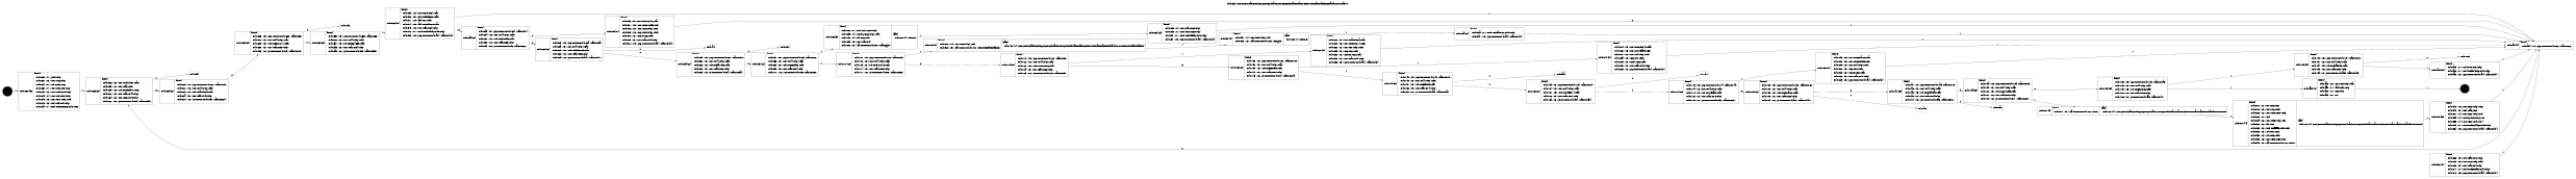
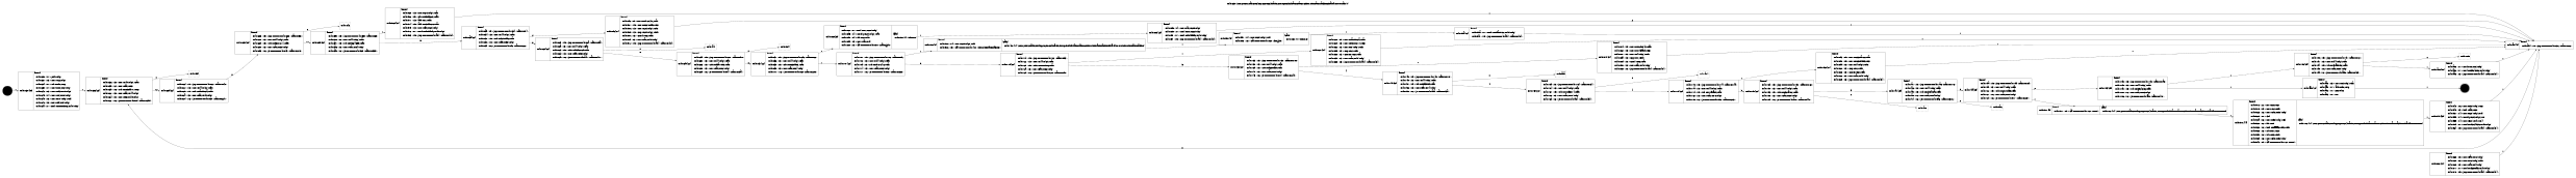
  digraph {
    label="0x401630 (/mnt/c/Users/mathe/Desktop/tcc/POCII/binaries/extr_opensslsslstatemstatem.c_init_write_state_machine_Final-ollvm.out::main(0))"
    labelloc=t
    rankdir=LR
    node [shape=record]
    Entry [fillcolor=black height=0.3 shape=circle style=filled width=0.3]
    n2 [label="{\n     0x401630 [38]\l\n     | [instrs]\l\n     &nbsp;&nbsp;0x401630 \<+1\>: push %rbp\l\n     &nbsp;&nbsp;0x401631 \<+3\>: mov %rsp,%rbp\l\n     &nbsp;&nbsp;0x401634 \<+7\>: sub $0xb0,%rsp\l\n     &nbsp;&nbsp;0x40163b \<+7\>: movl $0x0,-0xc(%rbp)\l\n     &nbsp;&nbsp;0x401642 \<+3\>: mov %edi,-0x10(%rbp)\l\n     &nbsp;&nbsp;0x401645 \<+4\>: mov %rsi,-0x18(%rbp)\l\n     &nbsp;&nbsp;0x401649 \<+3\>: mov -0x10(%rbp),%edi\l\n     &nbsp;&nbsp;0x40164c \<+3\>: mov %edi,-0x8(%rbp)\l\n     &nbsp;&nbsp;0x40164f \<+7\>: movl $0xe0e08986,-0x40(%rbp)\l\n  }"]
    n3 [label="{\n     0x401656 [23]\l\n     | [instrs]\l\n     &nbsp;&nbsp;0x401656 \<+3\>: mov -0x40(%rbp),%eax\l\n     &nbsp;&nbsp;0x401659 \<+2\>: mov %eax,%ecx\l\n     &nbsp;&nbsp;0x40165b \<+6\>: sub $0x885df770,%ecx\l\n     &nbsp;&nbsp;0x401661 \<+3\>: mov %eax,-0x44(%rbp)\l\n     &nbsp;&nbsp;0x401664 \<+3\>: mov %ecx,-0x48(%rbp)\l\n     &nbsp;&nbsp;0x401667 \<+6\>: je 00000000004019ef \<main+0x3bf\>\l\n  }"]
    n4 [label="{\n     0x4019ef\l\n  }" style=dashed]
    n5 [label="{\n     0x40166d [22]\l\n     | [instrs]\l\n     &nbsp;&nbsp;0x40166d \<+5\>: jmp 0000000000401672 \<main+0x42\>\l\n     &nbsp;&nbsp;0x401672 \<+3\>: mov -0x44(%rbp),%eax\l\n     &nbsp;&nbsp;0x401675 \<+5\>: sub $0xa0e99c7a,%eax\l\n     &nbsp;&nbsp;0x40167a \<+3\>: mov %eax,-0x4c(%rbp)\l\n     &nbsp;&nbsp;0x40167d \<+6\>: je 000000000040185b \<main+0x22b\>\l\n  }"]
    n6 [label="{\n     0x401683 [22]\l\n     | [instrs]\l\n     &nbsp;&nbsp;0x401683 \<+5\>: jmp 0000000000401688 \<main+0x58\>\l\n     &nbsp;&nbsp;0x401688 \<+3\>: mov -0x44(%rbp),%eax\l\n     &nbsp;&nbsp;0x40168b \<+5\>: sub $0xb300c114,%eax\l\n     &nbsp;&nbsp;0x401690 \<+3\>: mov %eax,-0x50(%rbp)\l\n     &nbsp;&nbsp;0x401693 \<+6\>: je 0000000000401843 \<main+0x213\>\l\n  }"]
    n7 [label="{\n     0x401843\l\n  }" style=dashed]
    n8 [label="{\n     0x401699 [22]\l\n     | [instrs]\l\n     &nbsp;&nbsp;0x401699 \<+5\>: jmp 000000000040169e \<main+0x6e\>\l\n     &nbsp;&nbsp;0x40169e \<+3\>: mov -0x44(%rbp),%eax\l\n     &nbsp;&nbsp;0x4016a1 \<+5\>: sub $0xb3644699,%eax\l\n     &nbsp;&nbsp;0x4016a6 \<+3\>: mov %eax,-0x54(%rbp)\l\n     &nbsp;&nbsp;0x4016a9 \<+6\>: je 0000000000401969 \<main+0x339\>\l\n  }"]
    Exit [fillcolor=black height=0.3 peripheries=2 shape=circle style=filled width=0.3]
    n10 [label="{\n     0x401868 [21]\l\n     | [instrs]\l\n     &nbsp;&nbsp;0x401868 \<+3\>: mov %eax,-0x1c(%rbp)\l\n     &nbsp;&nbsp;0x40186b \<+3\>: mov -0x1c(%rbp),%eax\l\n     &nbsp;&nbsp;0x40186e \<+3\>: mov %eax,-0x4(%rbp)\l\n     &nbsp;&nbsp;0x401871 \<+7\>: movl $0xf6500f5b,-0x40(%rbp)\l\n     &nbsp;&nbsp;0x401878 \<+5\>: jmp 0000000000401ab4 \<main+0x484\>\l\n  }"]
    n11 [label="{\n     0x401ab4 [5]\l\n     | [instrs]\l\n     &nbsp;&nbsp;0x401ab4 \<+5\>: jmp 0000000000401656 \<main+0x26\>\l\n  }"]
    n12 [label="{\n     0x401969 [31]\l\n     | [instrs]\l\n     &nbsp;&nbsp;0x401969 \<+3\>: mov -0x2c(%rbp),%eax\l\n     &nbsp;&nbsp;0x40196c \<+5\>: sub $0xe38bb67e,%eax\l\n     &nbsp;&nbsp;0x401971 \<+3\>: add $0x1,%eax\l\n     &nbsp;&nbsp;0x401974 \<+5\>: add $0xe38bb67e,%eax\l\n     &nbsp;&nbsp;0x401979 \<+3\>: mov %eax,-0x2c(%rbp)\l\n     &nbsp;&nbsp;0x40197c \<+7\>: movl $0xb759f8fc,-0x40(%rbp)\l\n     &nbsp;&nbsp;0x401983 \<+5\>: jmp 0000000000401ab4 \<main+0x484\>\l\n  }"]
    n13 [label="{\n     0x4016af [22]\l\n     | [instrs]\l\n     &nbsp;&nbsp;0x4016af \<+5\>: jmp 00000000004016b4 \<main+0x84\>\l\n     &nbsp;&nbsp;0x4016b4 \<+3\>: mov -0x44(%rbp),%eax\l\n     &nbsp;&nbsp;0x4016b7 \<+5\>: sub $0xb759f8fc,%eax\l\n     &nbsp;&nbsp;0x4016bc \<+3\>: mov %eax,-0x58(%rbp)\l\n     &nbsp;&nbsp;0x4016bf \<+6\>: je 00000000004018fc \<main+0x2cc\>\l\n  }"]
    n14 [label="{\n     0x401805\l\n  }" style=dashed]
    n15 [label="{\n     0x4018fc [27]\l\n     | [instrs]\l\n     &nbsp;&nbsp;0x4018fc \<+5\>: mov $0xd7c7c41c,%eax\l\n     &nbsp;&nbsp;0x401901 \<+5\>: mov $0x2c700bfe,%ecx\l\n     &nbsp;&nbsp;0x401906 \<+3\>: mov -0x2c(%rbp),%edx\l\n     &nbsp;&nbsp;0x401909 \<+3\>: cmp -0x20(%rbp),%edx\l\n     &nbsp;&nbsp;0x40190c \<+3\>: cmovl %ecx,%eax\l\n     &nbsp;&nbsp;0x40190f \<+3\>: mov %eax,-0x40(%rbp)\l\n     &nbsp;&nbsp;0x401912 \<+5\>: jmp 0000000000401ab4 \<main+0x484\>\l\n  }"]
    n16 [label="{\n     0x4016c5 [22]\l\n     | [instrs]\l\n     &nbsp;&nbsp;0x4016c5 \<+5\>: jmp 00000000004016ca \<main+0x9a\>\l\n     &nbsp;&nbsp;0x4016ca \<+3\>: mov -0x44(%rbp),%eax\l\n     &nbsp;&nbsp;0x4016cd \<+5\>: sub $0xb93b216d,%eax\l\n     &nbsp;&nbsp;0x4016d2 \<+3\>: mov %eax,-0x5c(%rbp)\l\n     &nbsp;&nbsp;0x4016d5 \<+6\>: je 0000000000401a41 \<main+0x411\>\l\n  }"]
    n17 [label="{\n     0x401a95 [19]\l\n     | [instrs]\l\n     &nbsp;&nbsp;0x401a95 \<+7\>: movl $0x0,-0xc(%rbp)\l\n     &nbsp;&nbsp;0x401a9c \<+7\>: movl $0x39c4c03c,-0x40(%rbp)\l\n     &nbsp;&nbsp;0x401aa3 \<+5\>: jmp 0000000000401ab4 \<main+0x484\>\l\n  }"]
    n18 [label="{\n     0x401a41\l\n  }" style=dashed]
    n19 [label="{\n     0x4016db [22]\l\n     | [instrs]\l\n     &nbsp;&nbsp;0x4016db \<+5\>: jmp 00000000004016e0 \<main+0xb0\>\l\n     &nbsp;&nbsp;0x4016e0 \<+3\>: mov -0x44(%rbp),%eax\l\n     &nbsp;&nbsp;0x4016e3 \<+5\>: sub $0xbfa77995,%eax\l\n     &nbsp;&nbsp;0x4016e8 \<+3\>: mov %eax,-0x60(%rbp)\l\n     &nbsp;&nbsp;0x4016eb \<+6\>: je 00000000004019d4 \<main+0x3a4\>\l\n  }"]
    n20 [label="{\n     0x4017ec [25]\l\n     | [instrs]\l\n     &nbsp;&nbsp;0x4017ec \<+5\>: jmp 00000000004017f1 \<main+0x1c1\>\l\n     &nbsp;&nbsp;0x4017f1 \<+3\>: mov -0x44(%rbp),%eax\l\n     &nbsp;&nbsp;0x4017f4 \<+5\>: sub $0x5da89152,%eax\l\n     &nbsp;&nbsp;0x4017f9 \<+6\>: mov %eax,-0x90(%rbp)\l\n     &nbsp;&nbsp;0x4017ff \<+6\>: je 0000000000401a95 \<main+0x465\>\l\n  }"]
    n21 [label="{\n     0x4019d4\l\n  }" style=dashed]
    n22 [label="{\n     0x4016f1 [22]\l\n     | [instrs]\l\n     &nbsp;&nbsp;0x4016f1 \<+5\>: jmp 00000000004016f6 \<main+0xc6\>\l\n     &nbsp;&nbsp;0x4016f6 \<+3\>: mov -0x44(%rbp),%eax\l\n     &nbsp;&nbsp;0x4016f9 \<+5\>: sub $0xc03edde5,%eax\l\n     &nbsp;&nbsp;0x4016fe \<+3\>: mov %eax,-0x64(%rbp)\l\n     &nbsp;&nbsp;0x401701 \<+6\>: je 00000000004018ce \<main+0x29e\>\l\n  }"]
    n23 [label="{\n     0x401aa8 [12]\l\n     | [instrs]\l\n     &nbsp;&nbsp;0x401aa8 \<+3\>: mov -0xc(%rbp),%eax\l\n     &nbsp;&nbsp;0x401aab \<+7\>: add $0xb0,%rsp\l\n     &nbsp;&nbsp;0x401ab2 \<+1\>: pop %rbp\l\n     &nbsp;&nbsp;0x401ab3 \<+1\>: ret\l\n  }"]
    n24 [label="{\n     0x4018ce [23]\l\n     | [instrs]\l\n     &nbsp;&nbsp;0x4018ce \<+7\>: movl $0x1,-0x20(%rbp)\l\n     &nbsp;&nbsp;0x4018d5 \<+4\>: movslq -0x20(%rbp),%rax\l\n     &nbsp;&nbsp;0x4018d9 \<+4\>: shl $0x2,%rax\l\n     &nbsp;&nbsp;0x4018dd \<+3\>: mov %rax,%rdi\l\n     &nbsp;&nbsp;0x4018e0 \<+5\>: call 0000000000401050 \<malloc@plt\>\l\n     | [calls]\l\n     &nbsp;&nbsp;0x401050 \{1\} (unknown)\l\n  }"]
    n25 [label="{\n     0x401707 [22]\l\n     | [instrs]\l\n     &nbsp;&nbsp;0x401707 \<+5\>: jmp 000000000040170c \<main+0xdc\>\l\n     &nbsp;&nbsp;0x40170c \<+3\>: mov -0x44(%rbp),%eax\l\n     &nbsp;&nbsp;0x40170f \<+5\>: sub $0xd7c7c41c,%eax\l\n     &nbsp;&nbsp;0x401714 \<+3\>: mov %eax,-0x68(%rbp)\l\n     &nbsp;&nbsp;0x401717 \<+6\>: je 0000000000401988 \<main+0x358\>\l\n  }"]
    n26 [label="{\n     0x40199a [12]\l\n     | [instrs]\l\n     &nbsp;&nbsp;0x40199a \<+7\>: movl $0x5da89152,-0x40(%rbp)\l\n     &nbsp;&nbsp;0x4019a1 \<+5\>: jmp 0000000000401ab4 \<main+0x484\>\l\n  }"]
    n27 [label="{\n     0x4018e5 [23]\l\n     | [instrs]\l\n     &nbsp;&nbsp;0x4018e5 \<+4\>: mov %rax,-0x28(%rbp)\l\n     &nbsp;&nbsp;0x4018e9 \<+7\>: movl $0x0,-0x2c(%rbp)\l\n     &nbsp;&nbsp;0x4018f0 \<+7\>: movl $0xb759f8fc,-0x40(%rbp)\l\n     &nbsp;&nbsp;0x4018f7 \<+5\>: jmp 0000000000401ab4 \<main+0x484\>\l\n  }"]
    n28 [label="{\n     0x401988 [9]\l\n     | [instrs]\l\n     &nbsp;&nbsp;0x401988 \<+4\>: mov -0x28(%rbp),%rdi\l\n     &nbsp;&nbsp;0x40198c \<+5\>: call 0000000000401400 \<init_write_state_machine\>\l\n     | [calls]\l\n     &nbsp;&nbsp;0x401400 \{1\} (/mnt/c/Users/mathe/Desktop/tcc/POCII/binaries/extr_opensslsslstatemstatem.c_init_write_state_machine_Final-ollvm.out::init_write_state_machine)\l\n  }"]
    n29 [label="{\n     0x40171d [22]\l\n     | [instrs]\l\n     &nbsp;&nbsp;0x40171d \<+5\>: jmp 0000000000401722 \<main+0xf2\>\l\n     &nbsp;&nbsp;0x401722 \<+3\>: mov -0x44(%rbp),%eax\l\n     &nbsp;&nbsp;0x401725 \<+5\>: sub $0xe0e08986,%eax\l\n     &nbsp;&nbsp;0x40172a \<+3\>: mov %eax,-0x6c(%rbp)\l\n     &nbsp;&nbsp;0x40172d \<+6\>: je 0000000000401828 \<main+0x1f8\>\l\n  }"]
    n30 [label="{\n     0x401991 [9]\l\n     | [instrs]\l\n     &nbsp;&nbsp;0x401991 \<+4\>: mov -0x28(%rbp),%rdi\l\n     &nbsp;&nbsp;0x401995 \<+5\>: call 0000000000401030 \<free@plt\>\l\n     | [calls]\l\n     &nbsp;&nbsp;0x401030 \{1\} (unknown)\l\n  }"]
    n31 [label="{\n     0x401828 [27]\l\n     | [instrs]\l\n     &nbsp;&nbsp;0x401828 \<+5\>: mov $0xa0e99c7a,%eax\l\n     &nbsp;&nbsp;0x40182d \<+5\>: mov $0xb300c114,%ecx\l\n     &nbsp;&nbsp;0x401832 \<+3\>: mov -0x8(%rbp),%edx\l\n     &nbsp;&nbsp;0x401835 \<+3\>: cmp $0x2,%edx\l\n     &nbsp;&nbsp;0x401838 \<+3\>: cmovne %ecx,%eax\l\n     &nbsp;&nbsp;0x40183b \<+3\>: mov %eax,-0x40(%rbp)\l\n     &nbsp;&nbsp;0x40183e \<+5\>: jmp 0000000000401ab4 \<main+0x484\>\l\n  }"]
    n32 [label="{\n     0x401733 [22]\l\n     | [instrs]\l\n     &nbsp;&nbsp;0x401733 \<+5\>: jmp 0000000000401738 \<main+0x108\>\l\n     &nbsp;&nbsp;0x401738 \<+3\>: mov -0x44(%rbp),%eax\l\n     &nbsp;&nbsp;0x40173b \<+5\>: sub $0xf6500f5b,%eax\l\n     &nbsp;&nbsp;0x401740 \<+3\>: mov %eax,-0x70(%rbp)\l\n     &nbsp;&nbsp;0x401743 \<+6\>: je 000000000040187d \<main+0x24d\>\l\n  }"]
    n33 [label="{\n     0x401948 [33]\l\n     | [instrs]\l\n     &nbsp;&nbsp;0x401948 \<+6\>: mov -0x9c(%rbp),%ecx\l\n     &nbsp;&nbsp;0x40194e \<+3\>: imul %eax,%ecx\l\n     &nbsp;&nbsp;0x401951 \<+4\>: mov -0x28(%rbp),%rdi\l\n     &nbsp;&nbsp;0x401955 \<+4\>: movslq -0x2c(%rbp),%r8\l\n     &nbsp;&nbsp;0x401959 \<+4\>: mov %ecx,(%rdi,%r8,4)\l\n     &nbsp;&nbsp;0x40195d \<+7\>: movl $0xb3644699,-0x40(%rbp)\l\n     &nbsp;&nbsp;0x401964 \<+5\>: jmp 0000000000401ab4 \<main+0x484\>\l\n  }"]
    n34 [label="{\n     0x40187d [27]\l\n     | [instrs]\l\n     &nbsp;&nbsp;0x40187d \<+5\>: mov $0x760be742,%eax\l\n     &nbsp;&nbsp;0x401882 \<+5\>: mov $0x17f9fa8d,%ecx\l\n     &nbsp;&nbsp;0x401887 \<+3\>: mov -0x4(%rbp),%edx\l\n     &nbsp;&nbsp;0x40188a \<+3\>: cmp $0x1,%edx\l\n     &nbsp;&nbsp;0x40188d \<+3\>: cmovl %ecx,%eax\l\n     &nbsp;&nbsp;0x401890 \<+3\>: mov %eax,-0x40(%rbp)\l\n     &nbsp;&nbsp;0x401893 \<+5\>: jmp 0000000000401ab4 \<main+0x484\>\l\n  }"]
    n35 [label="{\n     0x401749 [22]\l\n     | [instrs]\l\n     &nbsp;&nbsp;0x401749 \<+5\>: jmp 000000000040174e \<main+0x11e\>\l\n     &nbsp;&nbsp;0x40174e \<+3\>: mov -0x44(%rbp),%eax\l\n     &nbsp;&nbsp;0x401751 \<+5\>: sub $0x3f6b93d,%eax\l\n     &nbsp;&nbsp;0x401756 \<+3\>: mov %eax,-0x74(%rbp)\l\n     &nbsp;&nbsp;0x401759 \<+6\>: je 0000000000401a5a \<main+0x42a\>\l\n  }"]
    n36 [label="{\n     0x40191c [44]\l\n     | [instrs]\l\n     &nbsp;&nbsp;0x40191c \<+2\>: xor %ecx,%ecx\l\n     &nbsp;&nbsp;0x40191e \<+5\>: mov $0x2,%edx\l\n     &nbsp;&nbsp;0x401923 \<+6\>: mov %edx,-0x98(%rbp)\l\n     &nbsp;&nbsp;0x401929 \<+1\>: cltd\l\n     &nbsp;&nbsp;0x40192a \<+6\>: mov -0x98(%rbp),%esi\l\n     &nbsp;&nbsp;0x401930 \<+2\>: idiv %esi\l\n     &nbsp;&nbsp;0x401932 \<+6\>: imul $0xfffffffe,%edx,%edx\l\n     &nbsp;&nbsp;0x401938 \<+3\>: sub $0x1,%ecx\l\n     &nbsp;&nbsp;0x40193b \<+2\>: sub %ecx,%edx\l\n     &nbsp;&nbsp;0x40193d \<+6\>: mov %edx,-0x9c(%rbp)\l\n     &nbsp;&nbsp;0x401943 \<+5\>: call 0000000000401160 \<next_i\>\l\n     | [calls]\l\n     &nbsp;&nbsp;0x401160 \{1\} (/mnt/c/Users/mathe/Desktop/tcc/POCII/binaries/extr_opensslsslstatemstatem.c_init_write_state_machine_Final-ollvm.out::next_i)\l\n  }"]
    n37 [label="{\n     0x401a5a\l\n  }" style=dashed]
    n38 [label="{\n     0x40175f [22]\l\n     | [instrs]\l\n     &nbsp;&nbsp;0x40175f \<+5\>: jmp 0000000000401764 \<main+0x134\>\l\n     &nbsp;&nbsp;0x401764 \<+3\>: mov -0x44(%rbp),%eax\l\n     &nbsp;&nbsp;0x401767 \<+5\>: sub $0x10d5e074,%eax\l\n     &nbsp;&nbsp;0x40176c \<+3\>: mov %eax,-0x78(%rbp)\l\n     &nbsp;&nbsp;0x40176f \<+6\>: je 0000000000401a84 \<main+0x454\>\l\n  }"]
    n39 [label="{\n     0x4017d3 [25]\l\n     | [instrs]\l\n     &nbsp;&nbsp;0x4017d3 \<+5\>: jmp 00000000004017d8 \<main+0x1a8\>\l\n     &nbsp;&nbsp;0x4017d8 \<+3\>: mov -0x44(%rbp),%eax\l\n     &nbsp;&nbsp;0x4017db \<+5\>: sub $0x39c4c03c,%eax\l\n     &nbsp;&nbsp;0x4017e0 \<+6\>: mov %eax,-0x8c(%rbp)\l\n     &nbsp;&nbsp;0x4017e6 \<+6\>: je 0000000000401aa8 \<main+0x478\>\l\n  }"]
    n40 [label="{\n     0x401a84\l\n  }" style=dashed]
    n41 [label="{\n     0x401775 [22]\l\n     | [instrs]\l\n     &nbsp;&nbsp;0x401775 \<+5\>: jmp 000000000040177a \<main+0x14a\>\l\n     &nbsp;&nbsp;0x40177a \<+3\>: mov -0x44(%rbp),%eax\l\n     &nbsp;&nbsp;0x40177d \<+5\>: sub $0x17f9fa8d,%eax\l\n     &nbsp;&nbsp;0x401782 \<+3\>: mov %eax,-0x7c(%rbp)\l\n     &nbsp;&nbsp;0x401785 \<+6\>: je 00000000004018b3 \<main+0x283\>\l\n  }"]
    n42 [label="{\n     0x401917 [5]\l\n     | [instrs]\l\n     &nbsp;&nbsp;0x401917 \<+5\>: call 0000000000401160 \<next_i\>\l\n     | [calls]\l\n     &nbsp;&nbsp;0x401160 \{1\} (/mnt/c/Users/mathe/Desktop/tcc/POCII/binaries/extr_opensslsslstatemstatem.c_init_write_state_machine_Final-ollvm.out::next_i)\l\n  }"]
    n43 [label="{\n     0x4018b3 [27]\l\n     | [instrs]\l\n     &nbsp;&nbsp;0x4018b3 \<+5\>: mov $0x232ea182,%eax\l\n     &nbsp;&nbsp;0x4018b8 \<+5\>: mov $0xc03edde5,%ecx\l\n     &nbsp;&nbsp;0x4018bd \<+3\>: mov -0x4(%rbp),%edx\l\n     &nbsp;&nbsp;0x4018c0 \<+3\>: cmp $0x0,%edx\l\n     &nbsp;&nbsp;0x4018c3 \<+3\>: cmove %ecx,%eax\l\n     &nbsp;&nbsp;0x4018c6 \<+3\>: mov %eax,-0x40(%rbp)\l\n     &nbsp;&nbsp;0x4018c9 \<+5\>: jmp 0000000000401ab4 \<main+0x484\>\l\n  }"]
    n44 [label="{\n     0x40178b [22]\l\n     | [instrs]\l\n     &nbsp;&nbsp;0x40178b \<+5\>: jmp 0000000000401790 \<main+0x160\>\l\n     &nbsp;&nbsp;0x401790 \<+3\>: mov -0x44(%rbp),%eax\l\n     &nbsp;&nbsp;0x401793 \<+5\>: sub $0x232ea182,%eax\l\n     &nbsp;&nbsp;0x401798 \<+3\>: mov %eax,-0x80(%rbp)\l\n     &nbsp;&nbsp;0x40179b \<+6\>: je 0000000000401a78 \<main+0x448\>\l\n  }"]
    n45 [label="{\n     0x4017ba [25]\l\n     | [instrs]\l\n     &nbsp;&nbsp;0x4017ba \<+5\>: jmp 00000000004017bf \<main+0x18f\>\l\n     &nbsp;&nbsp;0x4017bf \<+3\>: mov -0x44(%rbp),%eax\l\n     &nbsp;&nbsp;0x4017c2 \<+5\>: sub $0x2c700bfe,%eax\l\n     &nbsp;&nbsp;0x4017c7 \<+6\>: mov %eax,-0x88(%rbp)\l\n     &nbsp;&nbsp;0x4017cd \<+6\>: je 0000000000401917 \<main+0x2e7\>\l\n  }"]
    n46 [label="{\n     0x4017a1 [25]\l\n     | [instrs]\l\n     &nbsp;&nbsp;0x4017a1 \<+5\>: jmp 00000000004017a6 \<main+0x176\>\l\n     &nbsp;&nbsp;0x4017a6 \<+3\>: mov -0x44(%rbp),%eax\l\n     &nbsp;&nbsp;0x4017a9 \<+5\>: sub $0x2be4b8ac,%eax\l\n     &nbsp;&nbsp;0x4017ae \<+6\>: mov %eax,-0x84(%rbp)\l\n     &nbsp;&nbsp;0x4017b4 \<+6\>: je 00000000004019a6 \<main+0x376\>\l\n  }"]
    n47 [label="{\n     0x401a78\l\n  }" style=dashed]
    n48 [label="{\n     0x4019a6\l\n  }" style=dashed]
    Entry -> n2 [label=" 1"]
    n2 -> n3 [label=" 1"]
    n3 -> n4 [label=" 0"]
    n3 -> n5 [label=" 12"]
    n5 -> n6 [label=" 11"]
    n6 -> n7 [label=" 0"]
    n6 -> n8 [label=" 11"]
    n8 -> n12 [label=" 1"]
-   n12 -> n13 [label=" 10"]
+   n8 -> n13 [label=" 10"]
    n10 -> n11 [label=" 1"]
    n11 -> n3 [label=" 11"]
    n12 -> n11 [label=" 1"]
    n13 -> n15 [label=" 2"]
    n13 -> n16 [label=" 8"]
    n15 -> n11 [label=" 2"]
    n16 -> n18 [label=" 0"]
    n16 -> n19 [label=" 8"]
    n17 -> n11 [label=" 1"]
    n19 -> n21 [label=" 0"]
    n19 -> n22 [label=" 8"]
    n20 -> n14 [label=" 0"]
    n20 -> n17 [label=" 1"]
    n22 -> n24 [label=" 1"]
    n22 -> n25 [label=" 7"]
    n23 -> Exit [label=" 1"]
    n24 -> n27 [label=" 1"]
    n25 -> n28 [label=" 1"]
    n25 -> n29 [label=" 6"]
    n26 -> n11 [label=" 1"]
    n27 -> n11 [label=" 1"]
    n28 -> n30 [label=" 1"]
    n29 -> n31 [label=" 1"]
    n29 -> n32 [label=" 5"]
    n30 -> n26 [label=" 1"]
    n31 -> n11 [label=" 1"]
    n32 -> n34 [label=" 1"]
    n32 -> n35 [label=" 4"]
    n33 -> n11 [label=" 1"]
    n34 -> n11 [label=" 1"]
    n35 -> n37 [label=" 0"]
    n35 -> n38 [label=" 4"]
    n36 -> n33 [label=" 1"]
    n38 -> n40 [label=" 0"]
    n38 -> n41 [label=" 4"]
    n39 -> n20 [label=" 1"]
    n39 -> n23 [label=" 1"]
    n41 -> n43 [label=" 1"]
    n41 -> n44 [label=" 3"]
    n42 -> n36 [label=" 1"]
    n43 -> n11 [label=" 1"]
    n44 -> n46 [label=" 3"]
    n44 -> n47 [label=" 0"]
    n45 -> n39 [label=" 2"]
    n45 -> n42 [label=" 1"]
    n46 -> n45 [label=" 3"]
    n46 -> n48 [label=" 0"]
  }
